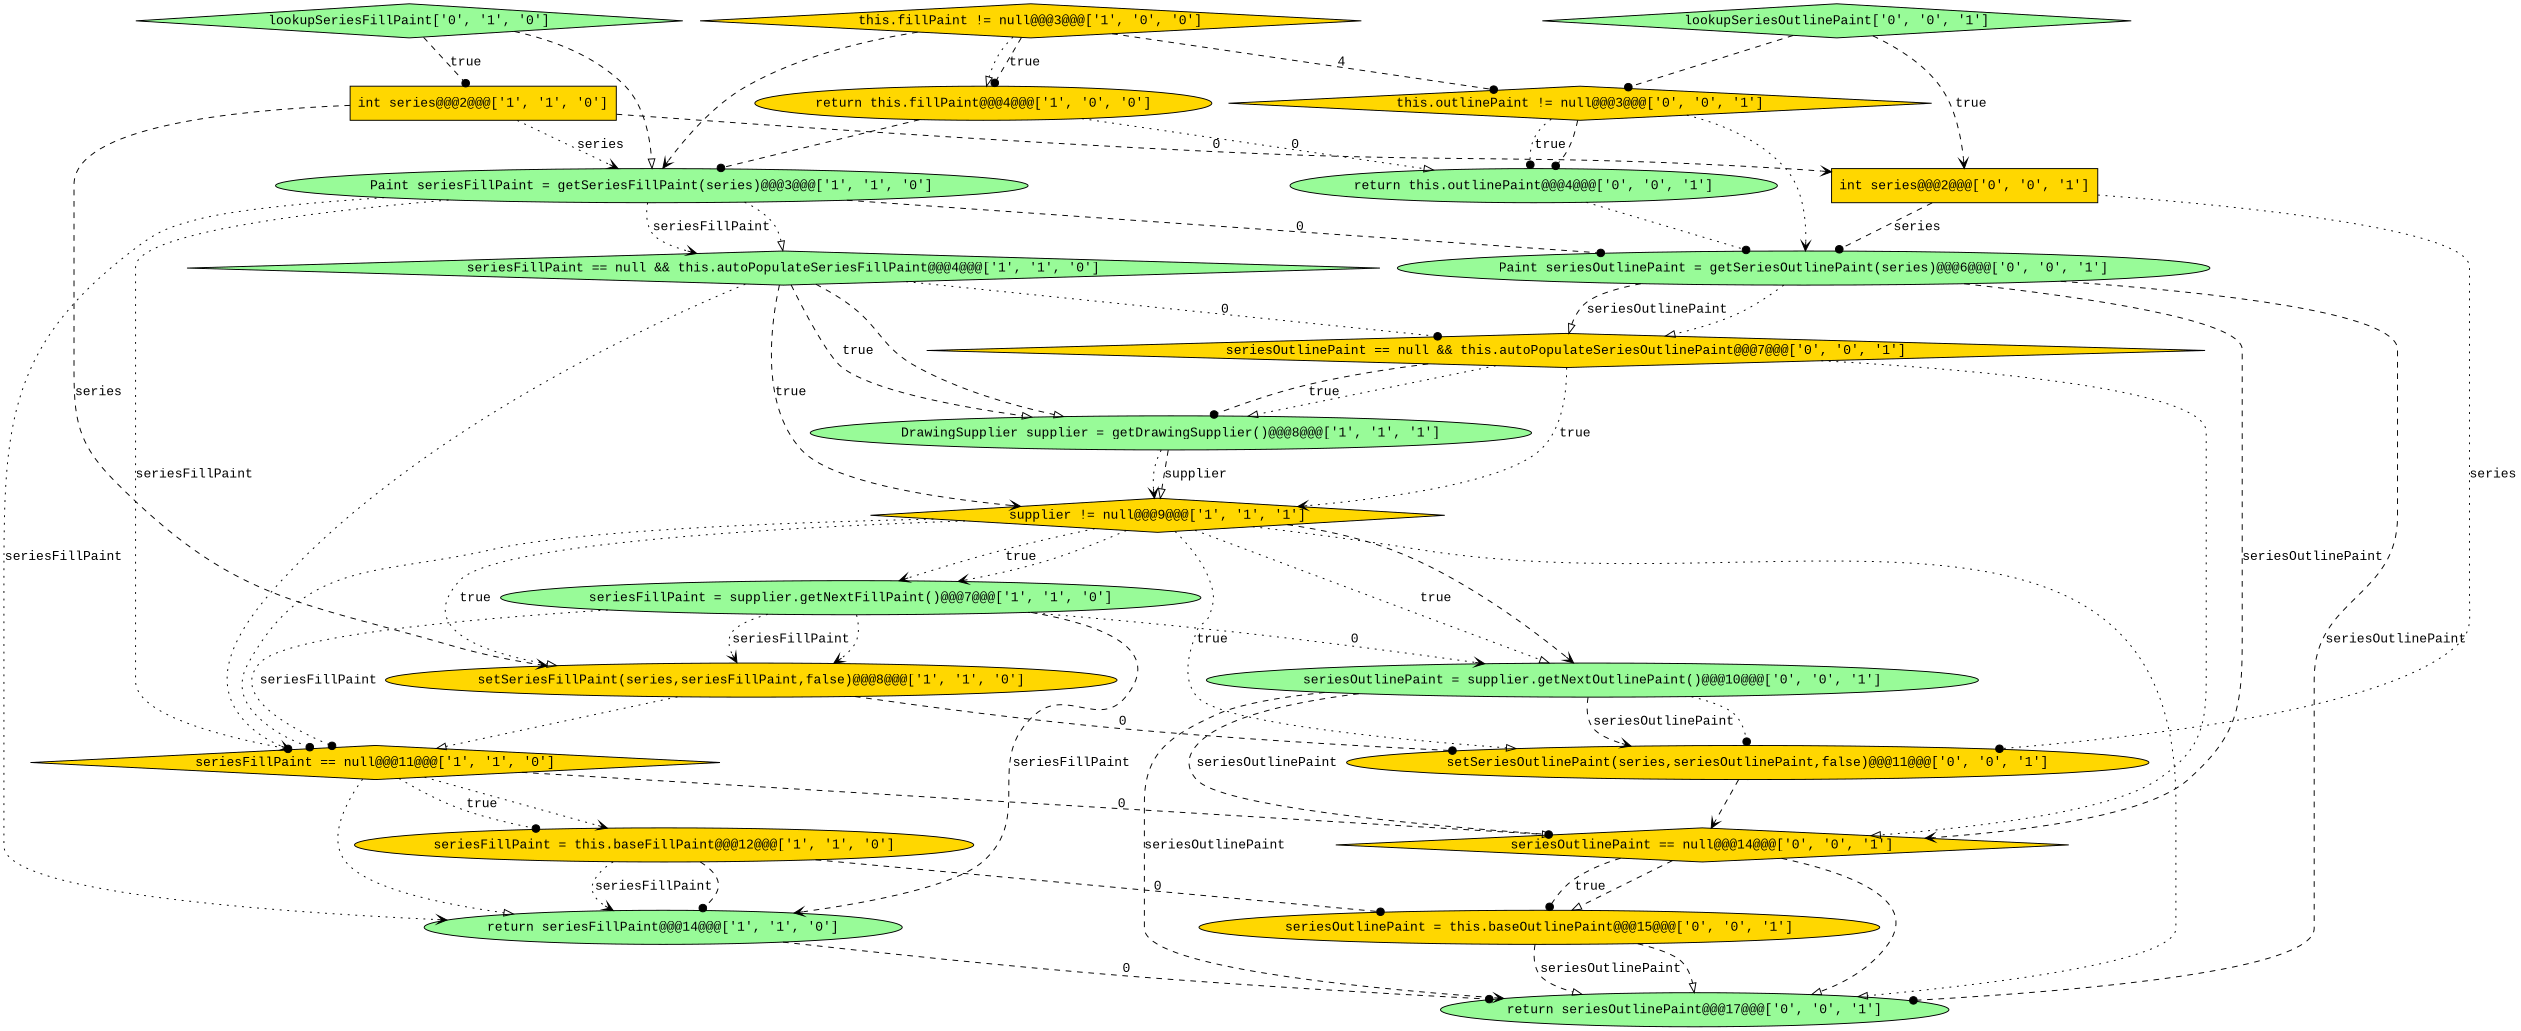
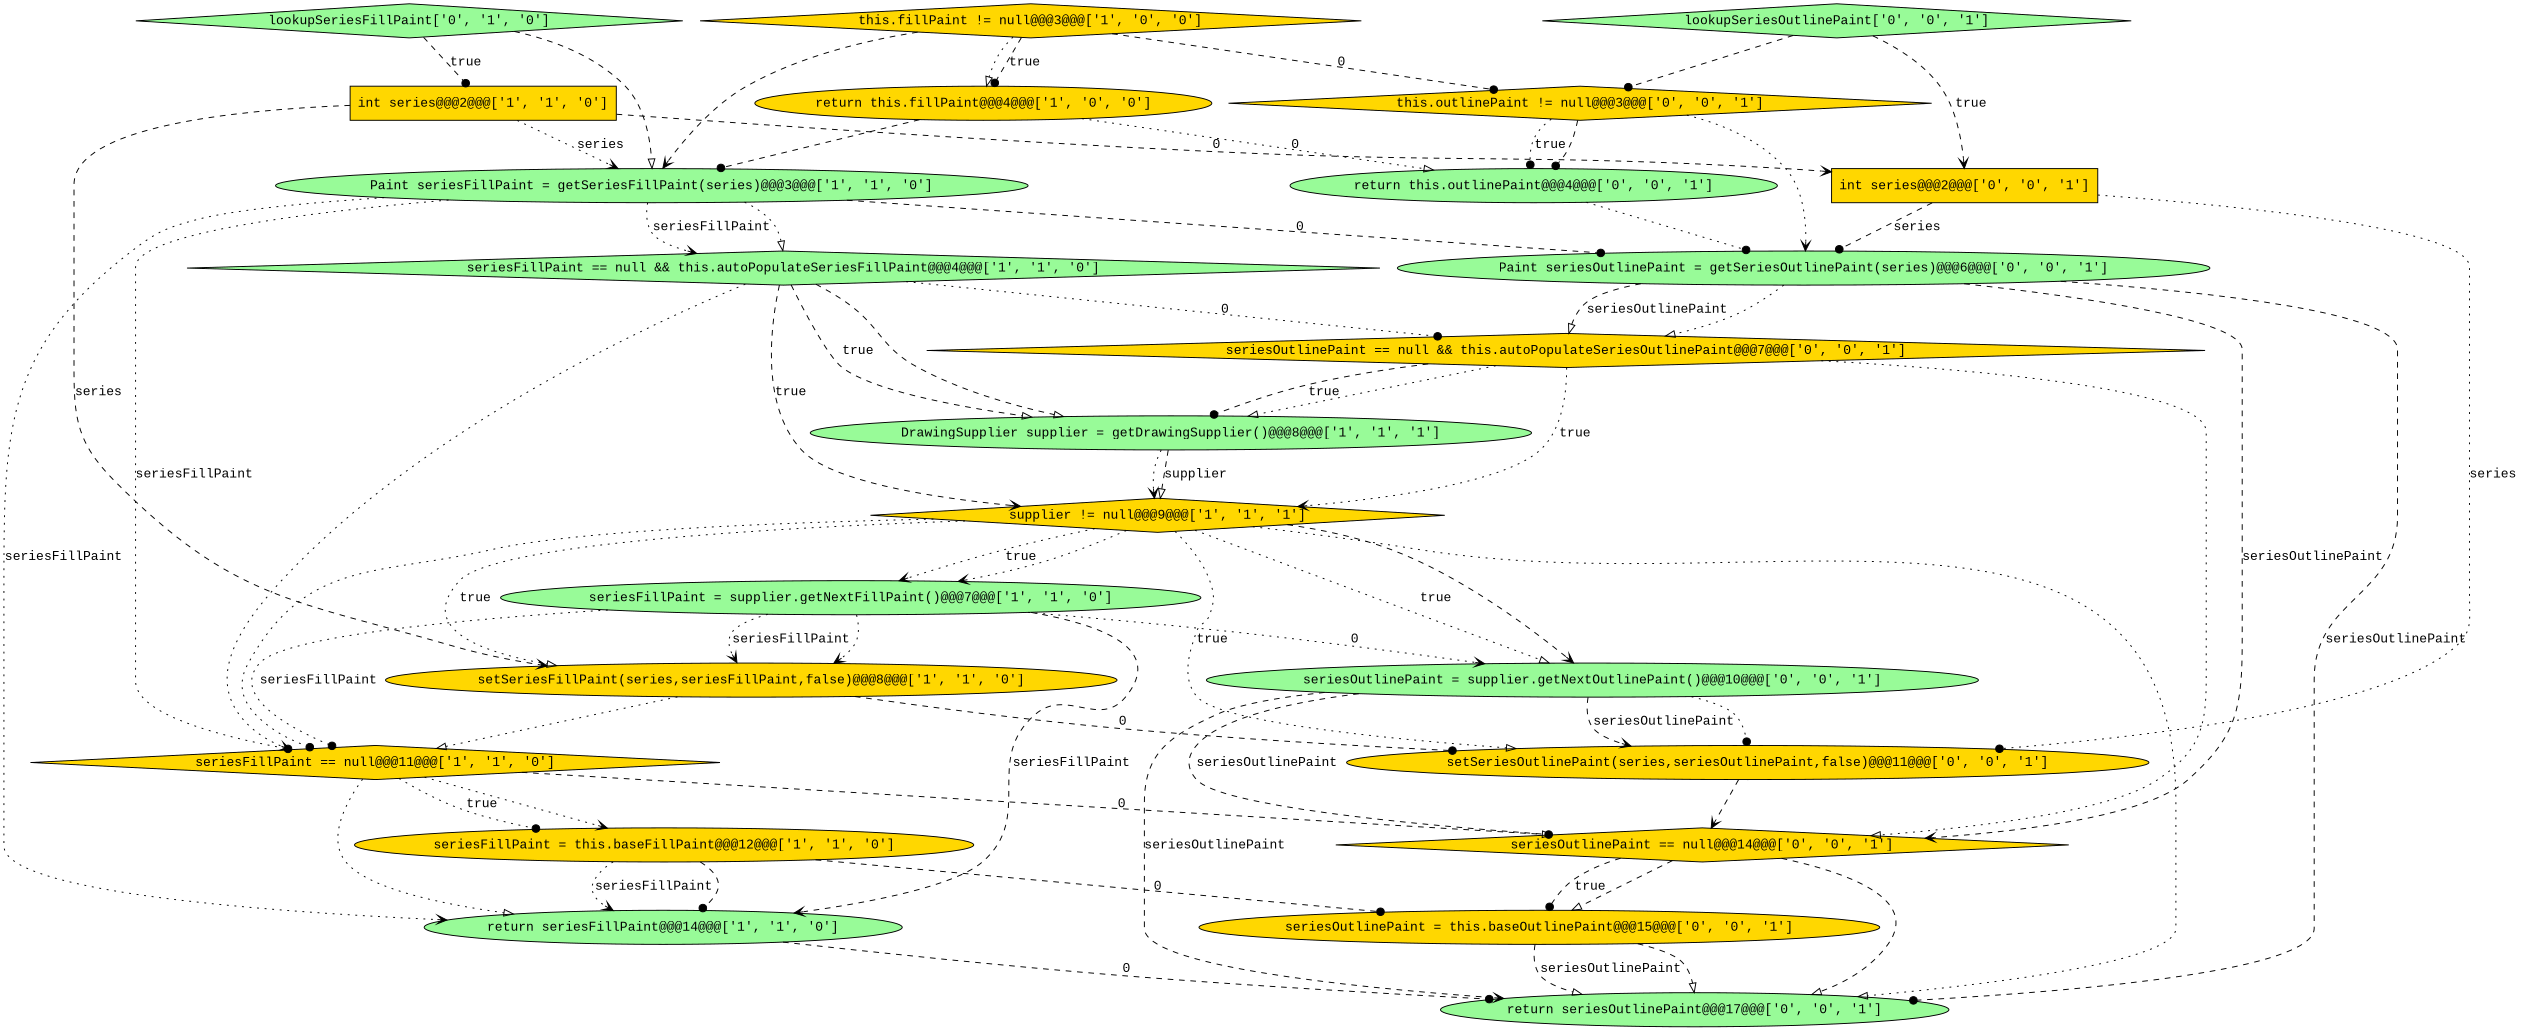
  digraph {
    fontname="Liberation Mono"
    node [fillcolor=gold fontname="Liberation Mono" shape=ellipse style=filled]
    edge [arrowhead=vee fontname="Liberation Mono" style=dashed]
    n1 [label="seriesFillPaint == null@@@11@@@['1', '1', '0']" shape=diamond]
    n2 [label="seriesFillPaint = this.baseFillPaint@@@12@@@['1', '1', '0']"]
    n3 [fillcolor=palegreen label="return seriesFillPaint@@@14@@@['1', '1', '0']"]
    n4 [label="seriesOutlinePaint == null@@@14@@@['0', '0', '1']" shape=diamond]
    n5 [label="seriesOutlinePaint = this.baseOutlinePaint@@@15@@@['0', '0', '1']"]
    n6 [fillcolor=palegreen label="return seriesOutlinePaint@@@17@@@['0', '0', '1']"]
    n7 [fillcolor=palegreen label="Paint seriesFillPaint = getSeriesFillPaint(series)@@@3@@@['1', '1', '0']"]
    n8 [fillcolor=palegreen label="Paint seriesOutlinePaint = getSeriesOutlinePaint(series)@@@6@@@['0', '0', '1']"]
    n9 [fillcolor=palegreen label="seriesFillPaint == null && this.autoPopulateSeriesFillPaint@@@4@@@['1', '1', '0']" shape=diamond]
    n10 [label="seriesOutlinePaint == null && this.autoPopulateSeriesOutlinePaint@@@7@@@['0', '0', '1']" shape=diamond]
    n11 [fillcolor=palegreen label="DrawingSupplier supplier = getDrawingSupplier()@@@8@@@['1', '1', '1']"]
    n12 [label="supplier != null@@@9@@@['1', '1', '1']" shape=diamond]
    n13 [label="int series@@@2@@@['1', '1', '0']" shape=box]
    n14 [label="int series@@@2@@@['0', '0', '1']" shape=box]
    n15 [label="setSeriesFillPaint(series,seriesFillPaint,false)@@@8@@@['1', '1', '0']"]
    n16 [label="setSeriesOutlinePaint(series,seriesOutlinePaint,false)@@@11@@@['0', '0', '1']"]
    n17 [label="this.fillPaint != null@@@3@@@['1', '0', '0']" shape=diamond]
    n18 [label="return this.fillPaint@@@4@@@['1', '0', '0']"]
    n19 [label="this.outlinePaint != null@@@3@@@['0', '0', '1']" shape=diamond]
    n20 [fillcolor=palegreen label="return this.outlinePaint@@@4@@@['0', '0', '1']"]
    n21 [fillcolor=palegreen label="seriesFillPaint = supplier.getNextFillPaint()@@@7@@@['1', '1', '0']"]
    n22 [fillcolor=palegreen label="seriesOutlinePaint = supplier.getNextOutlinePaint()@@@10@@@['0', '0', '1']"]
    n23 [fillcolor=palegreen label="lookupSeriesOutlinePaint['0', '0', '1']" shape=diamond]
    n24 [fillcolor=palegreen label="lookupSeriesFillPaint['0', '1', '0']" shape=diamond]
    n1 -> n2 [style=dotted]
    n1 -> n2 [arrowhead=dot label=true style=dotted]
    n1 -> n3 [arrowhead=onormal style=dotted]
    n1 -> n4 [arrowhead=onormal label=0]
    n2 -> n3 [arrowhead=dot]
    n2 -> n3 [label=seriesFillPaint style=dotted]
    n2 -> n5 [arrowhead=dot label=0]
    n3 -> n6 [arrowhead=dot label=0]
    n4 -> n5 [arrowhead=onormal]
    n4 -> n5 [arrowhead=dot label=true]
    n4 -> n6 [arrowhead=onormal]
    n5 -> n6 [arrowhead=onormal label=seriesOutlinePaint]
    n5 -> n6 [arrowhead=onormal]
    n7 -> n1 [arrowhead=dot label=seriesFillPaint style=dotted]
    n7 -> n3 [label=seriesFillPaint style=dotted]
    n7 -> n8 [arrowhead=dot label=0]
    n7 -> n9 [label=seriesFillPaint style=dotted]
    n7 -> n9 [arrowhead=onormal style=dotted]
    n8 -> n4 [label=seriesOutlinePaint]
    n8 -> n6 [arrowhead=dot label=seriesOutlinePaint]
    n8 -> n10 [arrowhead=onormal style=dotted]
    n8 -> n10 [arrowhead=onormal label=seriesOutlinePaint]
    n9 -> n1 [style=dotted]
    n9 -> n10 [arrowhead=dot label=0 style=dotted]
    n9 -> n11 [arrowhead=onormal]
    n9 -> n11 [arrowhead=onormal label=true]
    n9 -> n12 [label=true]
    n10 -> n4 [arrowhead=onormal style=dotted]
    n10 -> n11 [arrowhead=onormal style=dotted]
    n10 -> n11 [arrowhead=dot label=true]
    n10 -> n12 [label=true style=dotted]
    n11 -> n12 [style=dotted]
    n11 -> n12 [arrowhead=onormal label=supplier]
    n12 -> n1 [arrowhead=dot style=dotted]
    n12 -> n6 [arrowhead=onormal style=dotted]
    n12 -> n15 [arrowhead=onormal label=true style=dotted]
    n12 -> n16 [arrowhead=onormal label=true style=dotted]
    n12 -> n21 [label=true style=dotted]
    n12 -> n21 [style=dotted]
    n12 -> n22
    n12 -> n22 [arrowhead=onormal label=true style=dotted]
    n13 -> n7 [label=series style=dotted]
    n13 -> n14 [label=0]
    n13 -> n15 [label=series]
    n14 -> n8 [arrowhead=dot label=series]
    n14 -> n16 [arrowhead=dot label=series style=dotted]
    n15 -> n1 [arrowhead=onormal style=dotted]
    n15 -> n16 [arrowhead=dot label=0]
    n16 -> n4
    n17 -> n7
    n17 -> n18 [arrowhead=onormal style=dotted]
    n17 -> n18 [arrowhead=dot label=true]
-   n17 -> n19 [arrowhead=dot label=4]
+   n17 -> n19 [arrowhead=dot label=0]
    n18 -> n7 [arrowhead=dot]
    n18 -> n20 [arrowhead=onormal label=0 style=dotted]
    n19 -> n8 [style=dotted]
    n19 -> n20 [arrowhead=dot label=true style=dotted]
    n19 -> n20 [arrowhead=dot]
    n20 -> n8 [arrowhead=dot style=dotted]
    n21 -> n1 [arrowhead=dot label=seriesFillPaint style=dotted]
    n21 -> n3 [label=seriesFillPaint]
    n21 -> n15 [style=dotted]
    n21 -> n15 [label=seriesFillPaint style=dotted]
    n21 -> n22 [label=0 style=dotted]
    n22 -> n4 [arrowhead=dot label=seriesOutlinePaint]
    n22 -> n6 [label=seriesOutlinePaint]
    n22 -> n16 [label=seriesOutlinePaint]
    n22 -> n16 [arrowhead=dot style=dotted]
    n23 -> n14 [label=true]
    n23 -> n19 [arrowhead=dot]
    n24 -> n7 [arrowhead=onormal]
    n24 -> n13 [arrowhead=dot label=true]
  }
